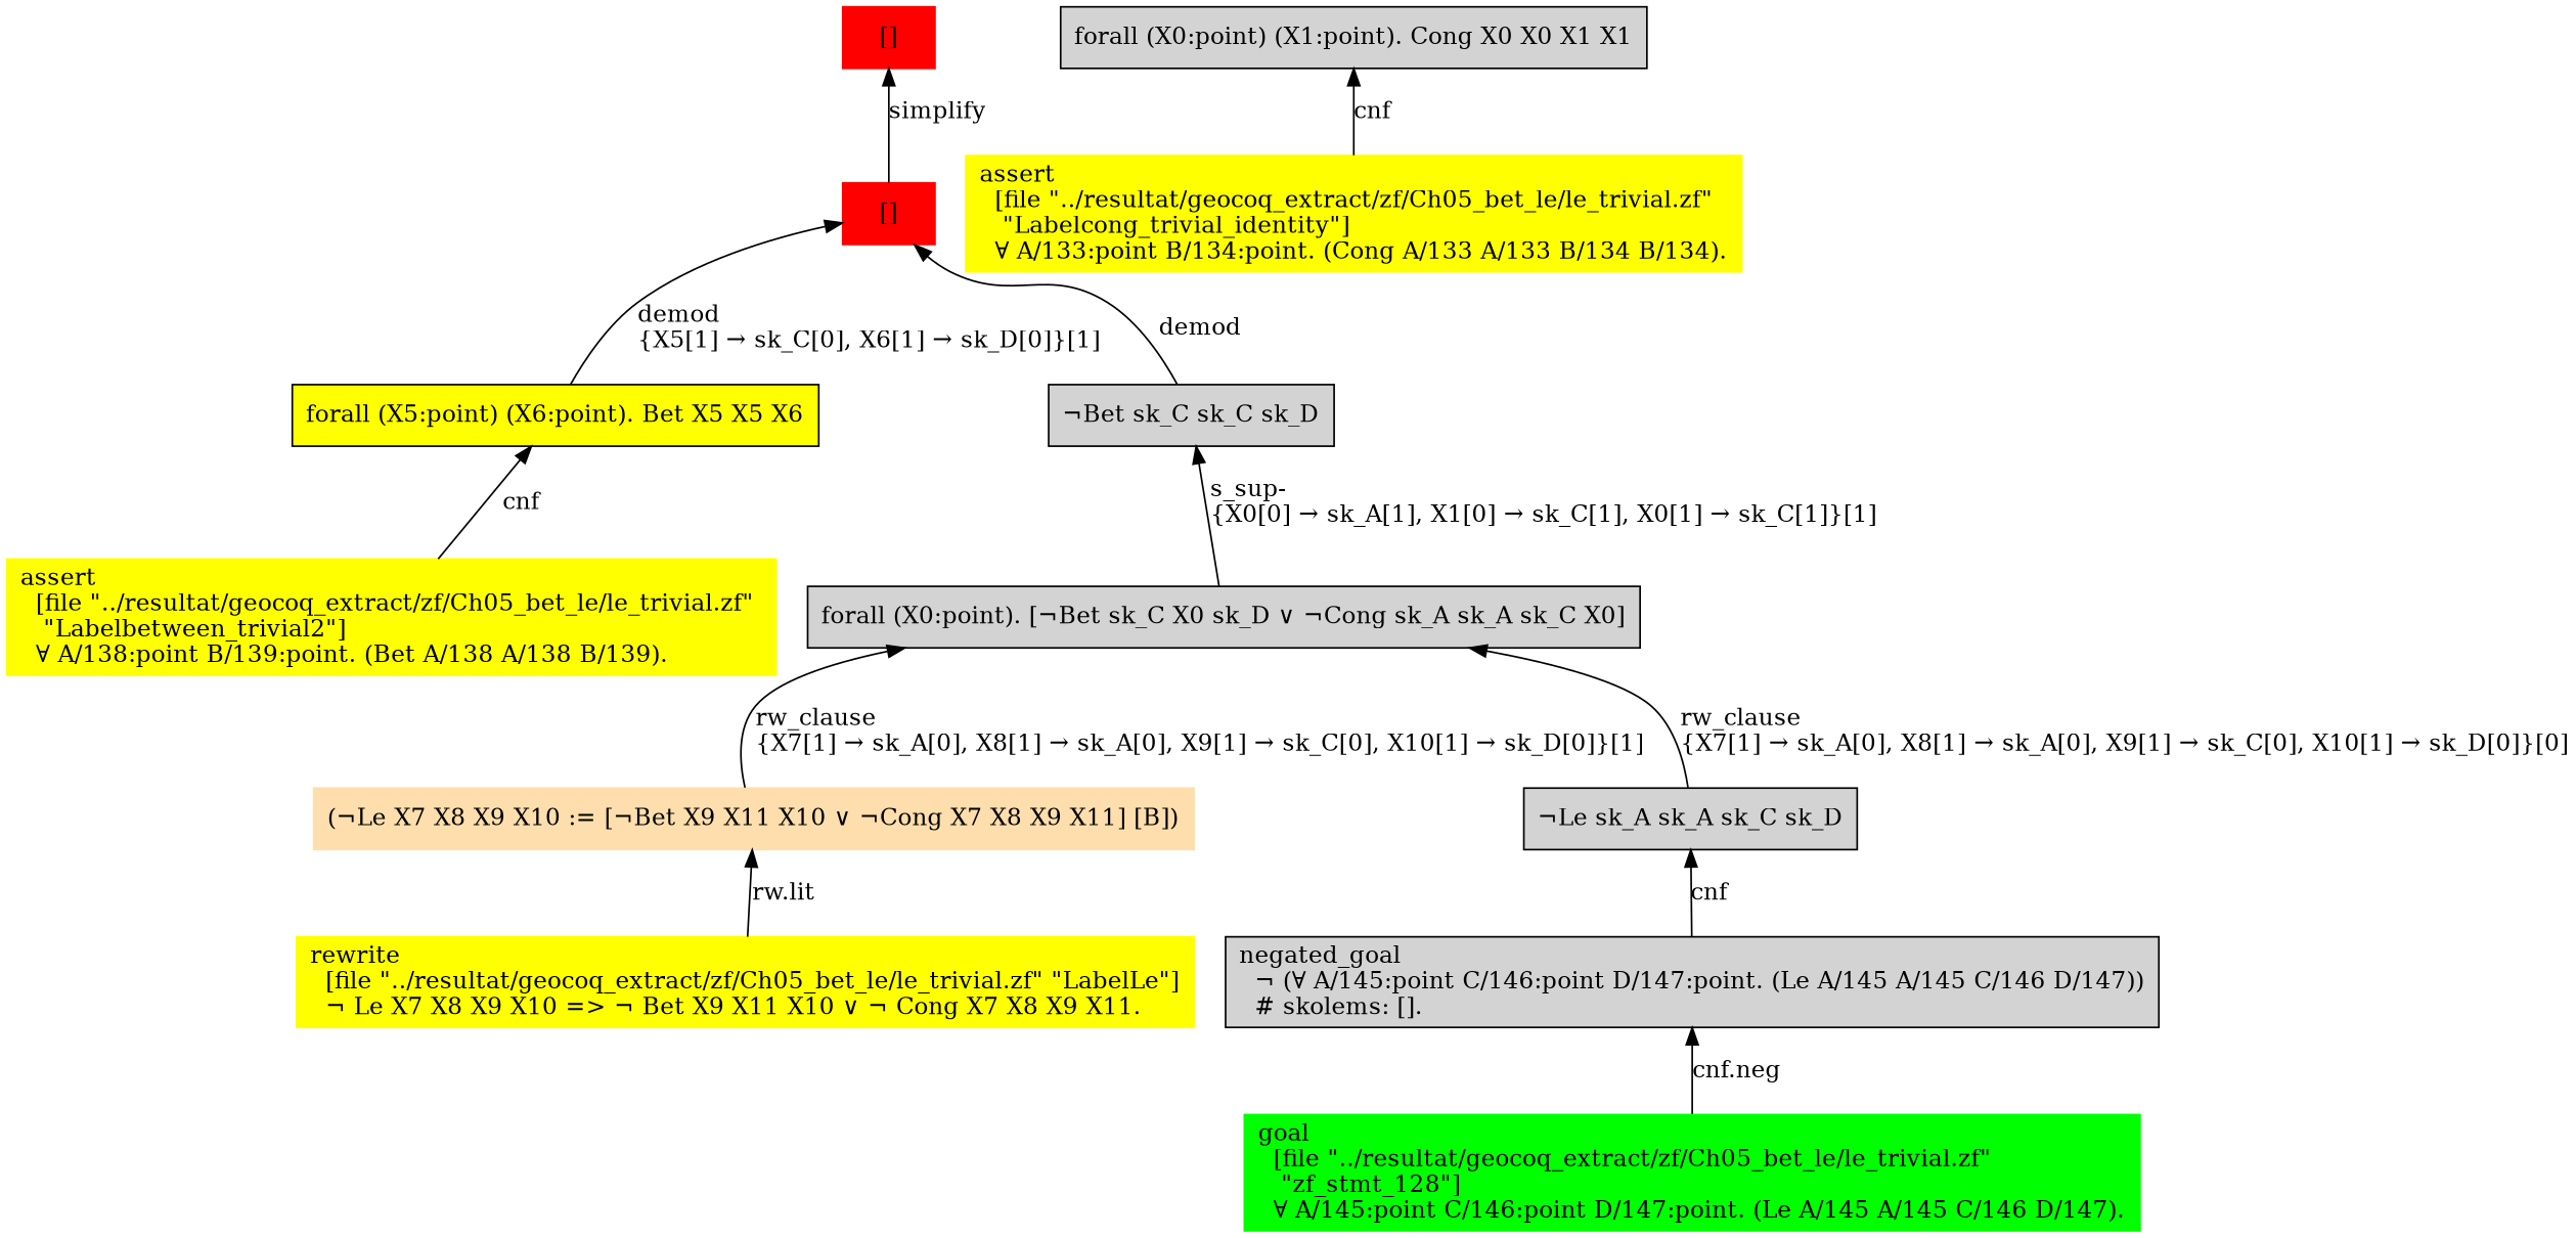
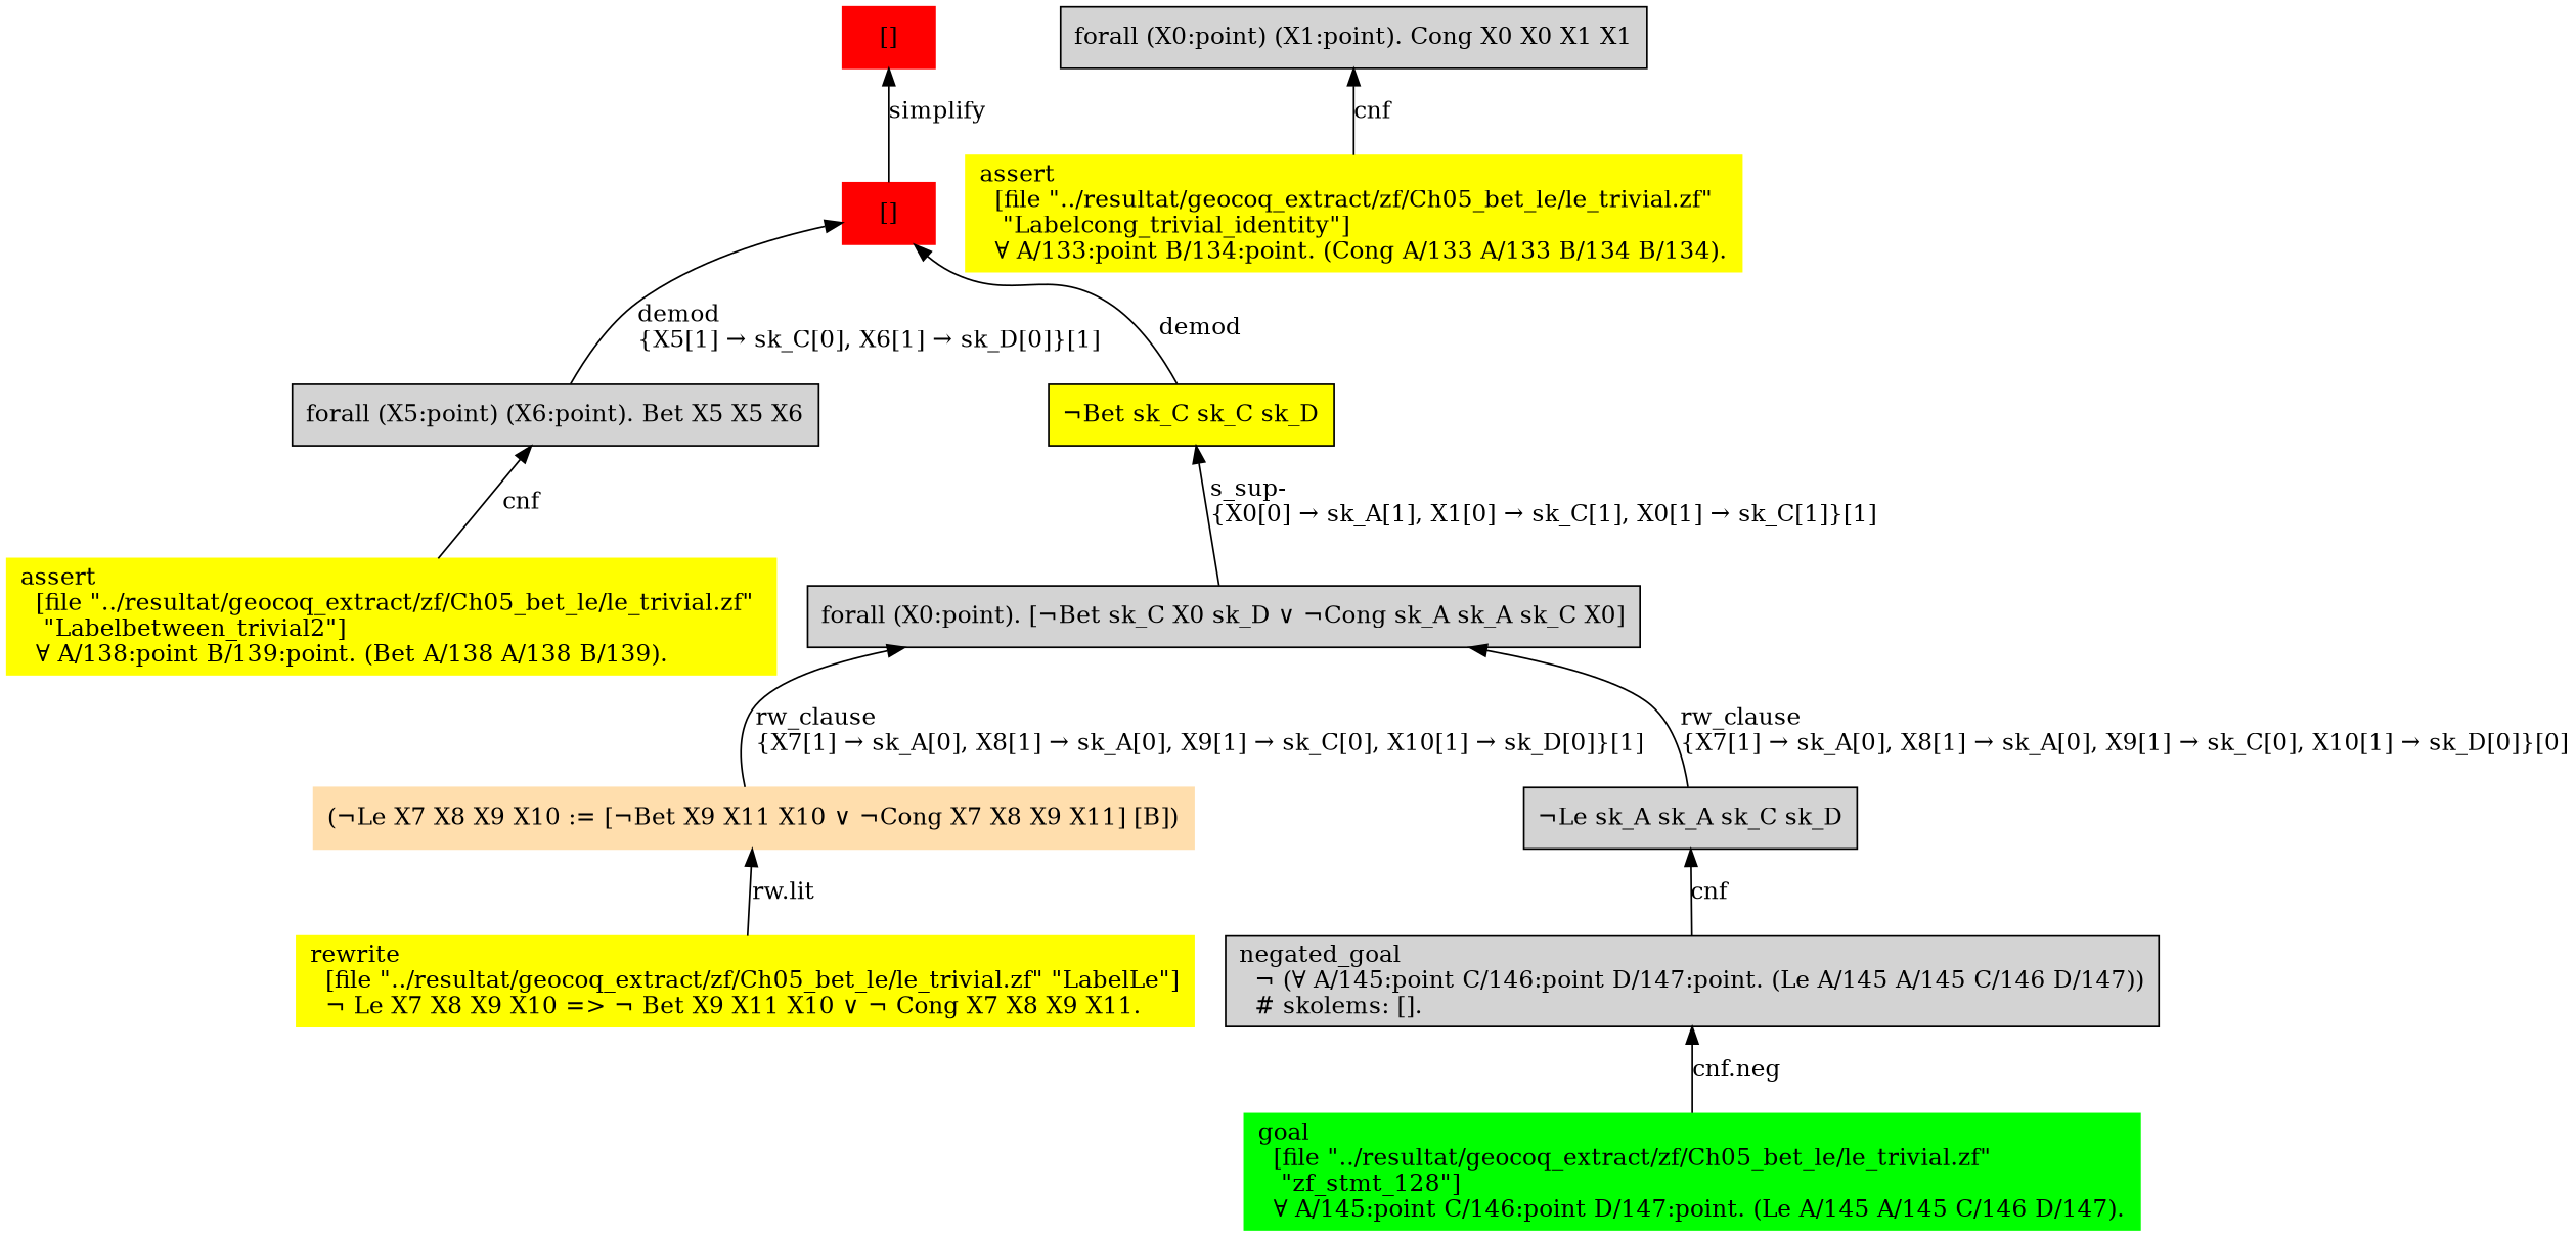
  digraph {
    node [shape=box style=filled]
    edge [dir=back]
    n1 [color=red label="[]"]
    n2 [color=red label="[]"]
-   n3 [label="forall (X5:point) (X6:point). Bet X5 X5 X6\l" fillcolor=yellow]
-   n4 [label="¬Bet sk_C sk_C sk_D\l"]
+   n3 [label="forall (X5:point) (X6:point). Bet X5 X5 X6\l"]
+   n4 [label="¬Bet sk_C sk_C sk_D\l" fillcolor=yellow]
    n5 [color=yellow label="assert\l  [file \"../resultat/geocoq_extract/zf/Ch05_bet_le/le_trivial.zf\" \l   \"Labelbetween_trivial2\"]\l  ∀ A/138:point B/139:point. (Bet A/138 A/138 B/139).\l"]
    n6 [label="forall (X0:point). [¬Bet sk_C X0 sk_D ∨ ¬Cong sk_A sk_A sk_C X0]\l"]
    n7 [color=navajowhite label="(¬Le X7 X8 X9 X10 := [¬Bet X9 X11 X10 ∨ ¬Cong X7 X8 X9 X11] [B])\l"]
    n8 [label="¬Le sk_A sk_A sk_C sk_D\l"]
    n9 [label="forall (X0:point) (X1:point). Cong X0 X0 X1 X1\l"]
    n10 [color=yellow label="assert\l  [file \"../resultat/geocoq_extract/zf/Ch05_bet_le/le_trivial.zf\" \l   \"Labelcong_trivial_identity\"]\l  ∀ A/133:point B/134:point. (Cong A/133 A/133 B/134 B/134).\l"]
    n11 [color=yellow label="rewrite\l  [file \"../resultat/geocoq_extract/zf/Ch05_bet_le/le_trivial.zf\" \"LabelLe\"]\l  ¬ Le X7 X8 X9 X10 =\> ¬ Bet X9 X11 X10 ∨ ¬ Cong X7 X8 X9 X11.\l"]
    n12 [label="negated_goal\l  ¬ (∀ A/145:point C/146:point D/147:point. (Le A/145 A/145 C/146 D/147))\l  # skolems: [].\l"]
    n13 [color=green label="goal\l  [file \"../resultat/geocoq_extract/zf/Ch05_bet_le/le_trivial.zf\" \l   \"zf_stmt_128\"]\l  ∀ A/145:point C/146:point D/147:point. (Le A/145 A/145 C/146 D/147).\l"]
    n1 -> n2 [label=simplify]
    n2 -> n3 [label="demod\l\{X5[1] → sk_C[0], X6[1] → sk_D[0]\}[1]\l"]
    n2 -> n4 [label=demod]
    n3 -> n5 [label=cnf]
    n4 -> n6 [label="s_sup-\l\{X0[0] → sk_A[1], X1[0] → sk_C[1], X0[1] → sk_C[1]\}[1]\l"]
    n6 -> n7 [label="rw_clause\l\{X7[1] → sk_A[0], X8[1] → sk_A[0], X9[1] → sk_C[0], X10[1] → sk_D[0]\}[1]\l"]
    n6 -> n8 [label="rw_clause\l\{X7[1] → sk_A[0], X8[1] → sk_A[0], X9[1] → sk_C[0], X10[1] → sk_D[0]\}[0]\l"]
    n7 -> n11 [label="rw.lit"]
    n8 -> n12 [label=cnf]
    n9 -> n10 [label=cnf]
    n12 -> n13 [label="cnf.neg"]
  }
